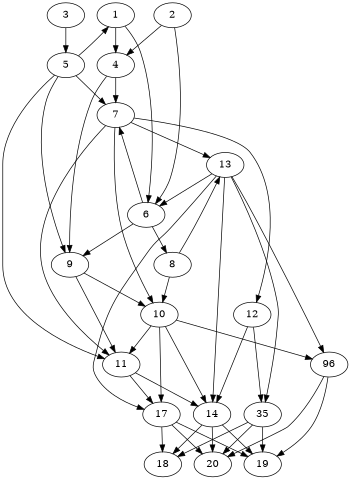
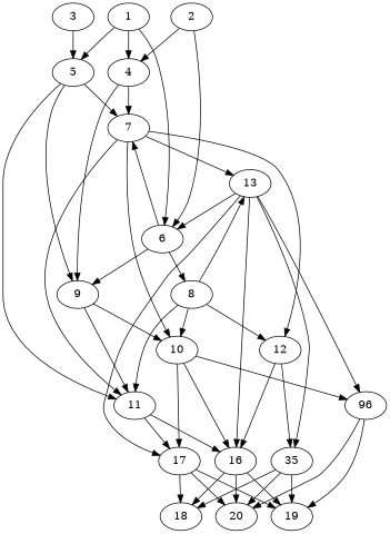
  digraph {
    node [alpha=0.18]
    1 [alpha=0.08 expect_size=40798208]
    4 [alpha=0.00 expect_size=43402240]
    5 [expect_size=14388224]
    6 [alpha=0.06 expect_size=42158080]
    7 [alpha=0.08 expect_size=48004096]
    9 [alpha=0.20 expect_size=38333440]
    11 [alpha=0.17 expect_size=13171712]
    8 [alpha=0.16 expect_size=6000640]
    10 [alpha=0.13 expect_size=42691584]
    12 [expect_size=32078848]
    13 [alpha=0.16 expect_size=28411904]
    2 [expect_size=6894592]
    3 [expect_size=49435648]
-   14 [alpha=0.00 expect_size=23544832]
+   14 [alpha=0.00 expect_size=23544832 label=16]
    n15 [alpha=0.01 expect_size=18706432 label=96]
    17 [alpha=0.16 expect_size=32786432]
    n17 [alpha=0.16 expect_size=23823360 label=35]
    18 [alpha=0.08 expect_size=52370432]
    19 [alpha=0.01 expect_size=42487808]
    20 [alpha=0.07 expect_size=41464832]
    1 -> 4
-   5 -> 1
+   1 -> 5
    1 -> 6
    4 -> 7
    4 -> 9
    5 -> 7
    5 -> 9
    5 -> 11
    6 -> 7
    6 -> 9
    6 -> 8
    7 -> 11
    7 -> 10
    7 -> 12
    7 -> 13
    9 -> 11
    9 -> 10
    11 -> 14
    11 -> 17
-   10 -> 11
+   8 -> 11
    8 -> 10
+   8 -> 12
    8 -> 13
    10 -> 14
    10 -> n15
    10 -> 17
    12 -> 14
    12 -> n17
    13 -> 6
    13 -> 14
    13 -> n15
    13 -> 17
    13 -> n17
    2 -> 4
    2 -> 6
    3 -> 5
    14 -> 18
    14 -> 19
    14 -> 20
    n15 -> 19
    n15 -> 20
    17 -> 18
    17 -> 19
    17 -> 20
    n17 -> 18
    n17 -> 19
    n17 -> 20
  }
